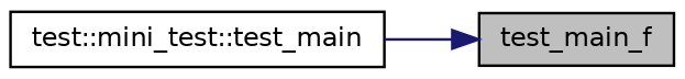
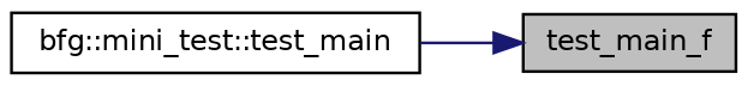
  digraph {
    rankdir=RL
    node [color=black fontname=Helvetica fontsize=10 shape=record style=filled]
    n1 [fillcolor=grey75 fontcolor=black height=0.2 label=test_main_f width=0.4]
-   n2 [fillcolor=white height=0.2 label="test::mini_test::test_main" width=0.4]
+   n2 [fillcolor=white height=0.2 label="bfg::mini_test::test_main" width=0.4]
    n1 -> n2 [color=midnightblue dir=back fontname=Helvetica fontsize=10 labelfontname=Helvetica labelfontsize=10 style=solid]
  }
